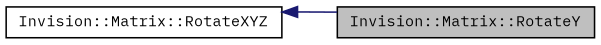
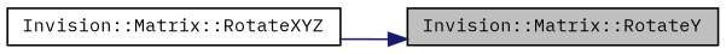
  digraph {
    rankdir=RL
    fontname="IBM Plex Mono"
    node [color=black fontname="IBM Plex Mono" fontsize=10 shape=record style=filled]
    n1 [fillcolor=grey75 fontcolor=black height=0.2 label="Invision::Matrix::RotateY" width=0.4]
    n2 [fillcolor=white height=0.2 label="Invision::Matrix::RotateXYZ" width=0.4]
-   n2 -> n1 [color=midnightblue dir=back fontname="IBM Plex Mono" fontsize=10 labelfontname=Helvetica labelfontsize=10 style=solid]
+   n1 -> n2 [color=midnightblue dir=back fontname="IBM Plex Mono" fontsize=10 labelfontname=Helvetica labelfontsize=10 style=solid]
  }
